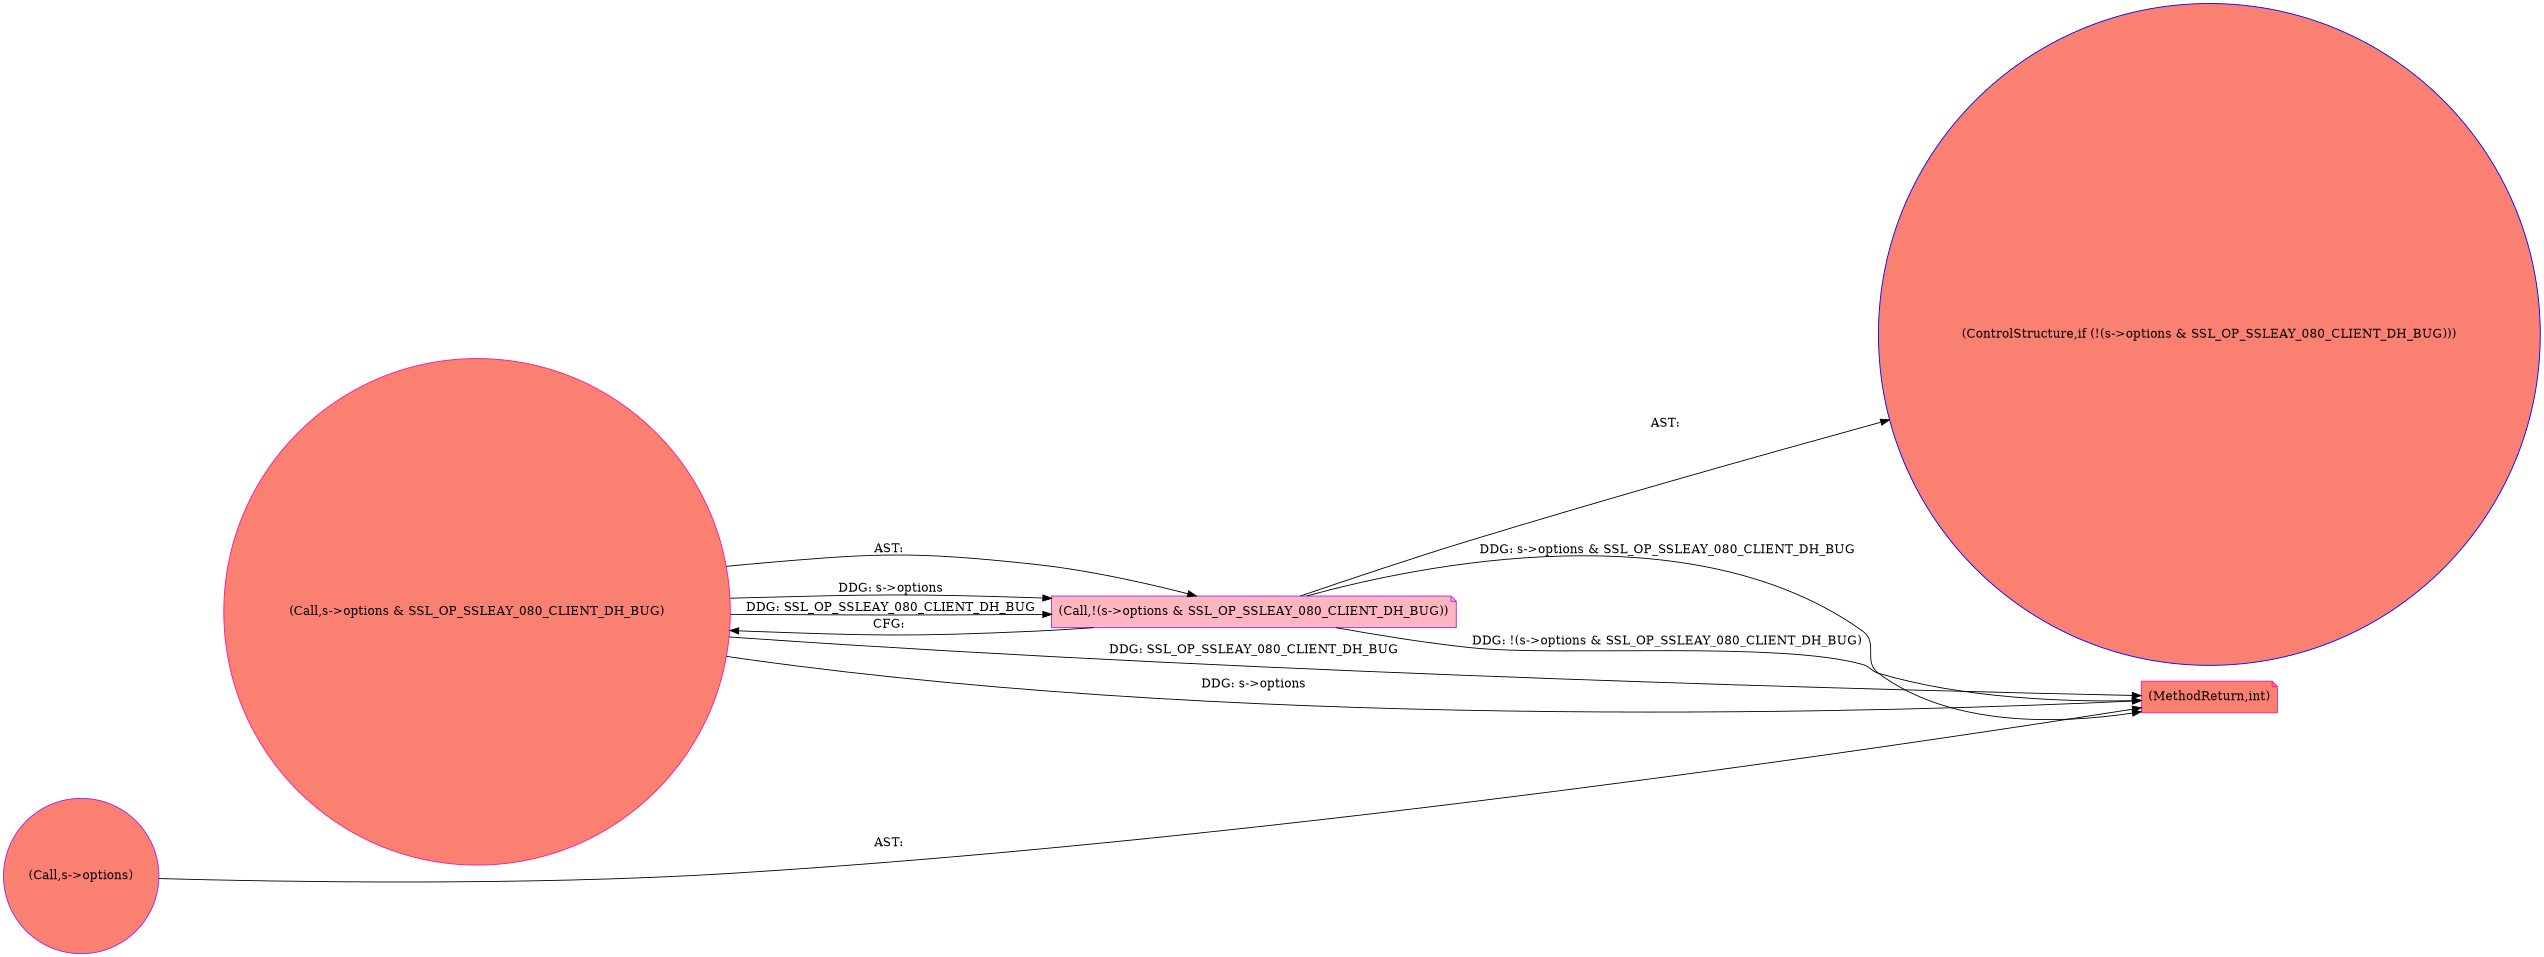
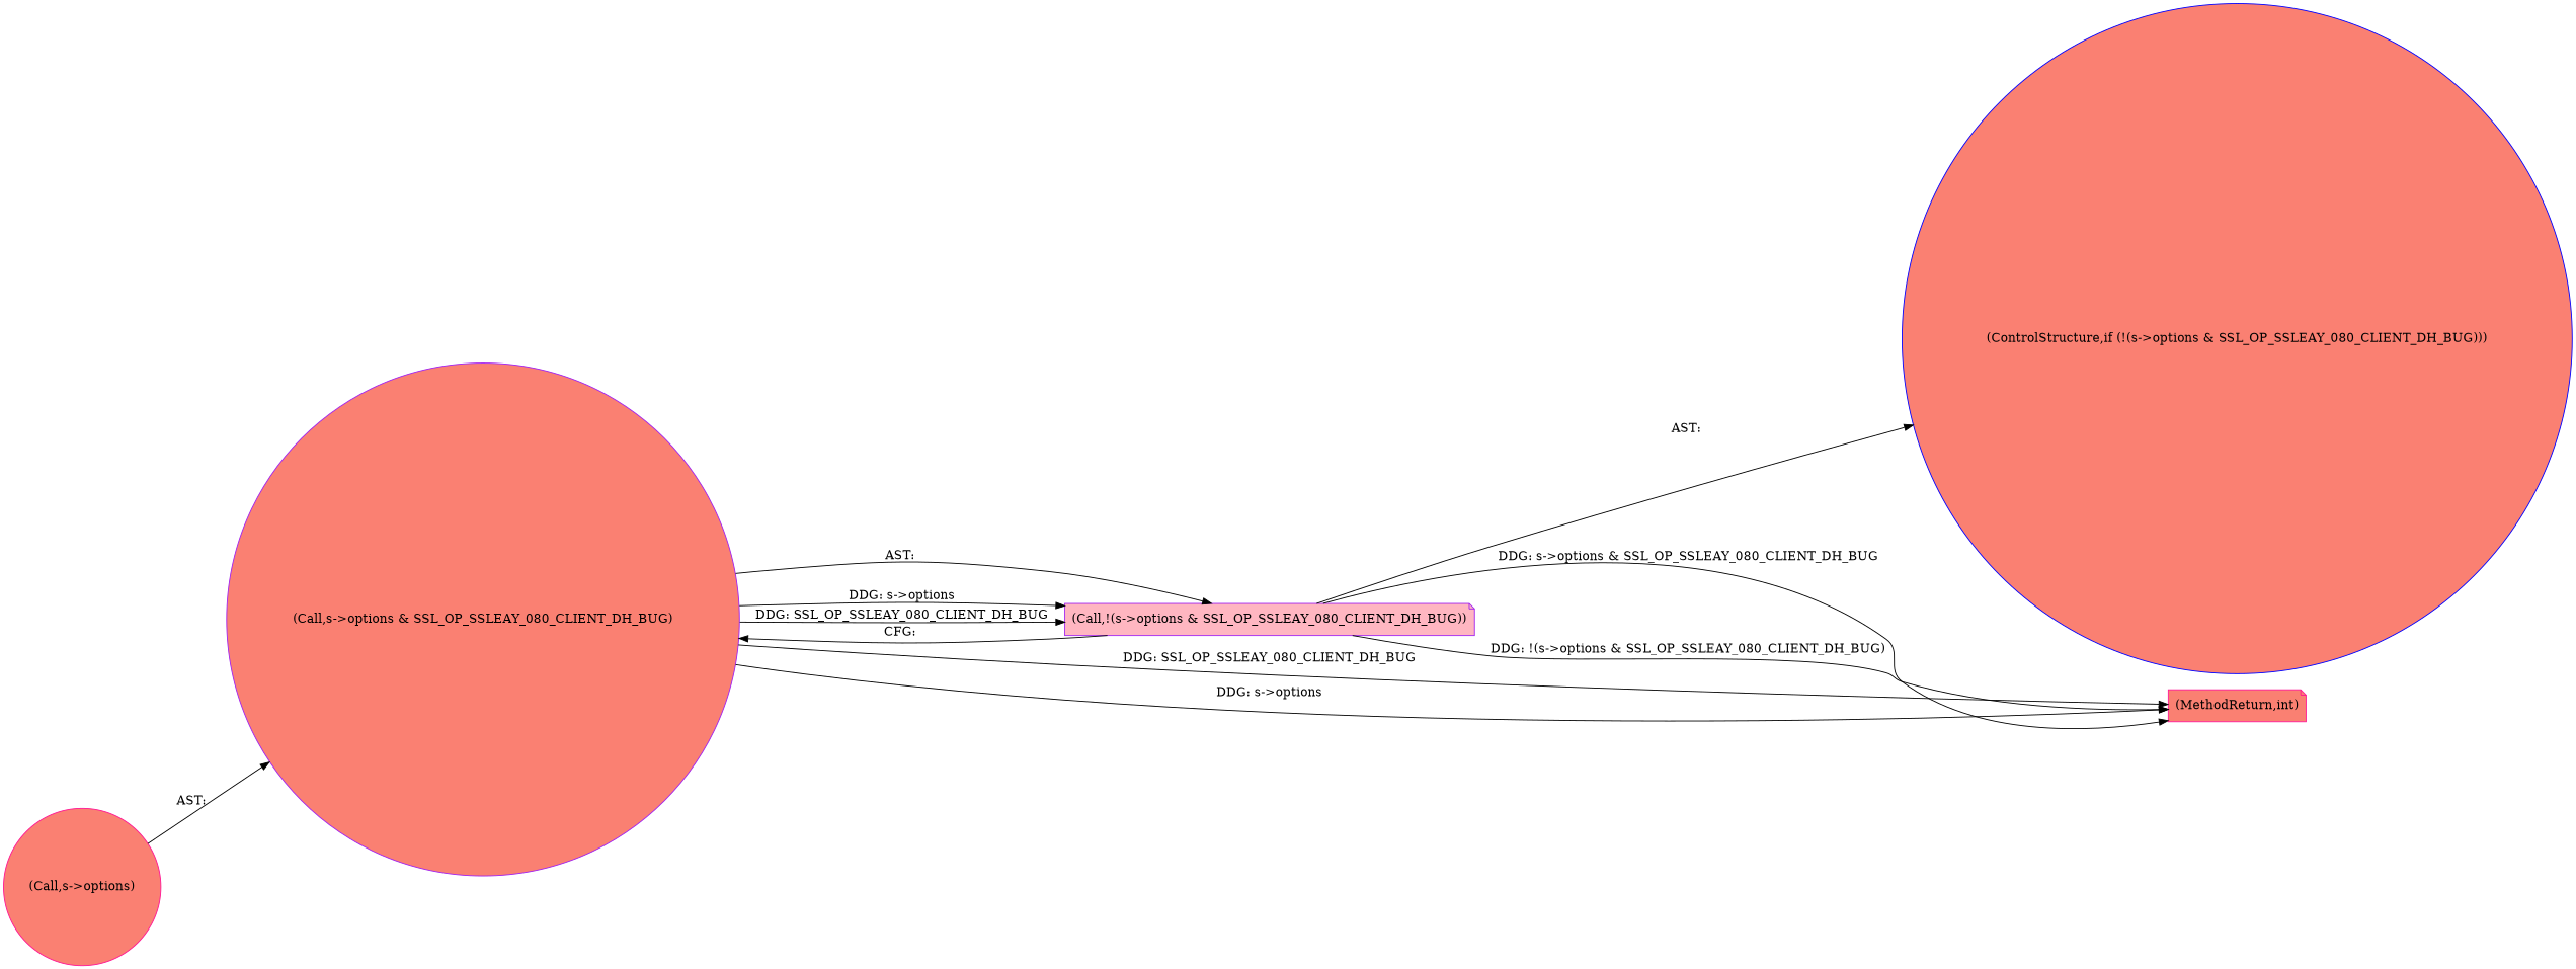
  digraph {
    rankdir=LR
    node [color=purple fillcolor=salmon shape=circle style=filled]
-   n1 [color=deeppink label="(Call,s->options & SSL_OP_SSLEAY_080_CLIENT_DH_BUG)"]
+   n1 [label="(Call,s->options & SSL_OP_SSLEAY_080_CLIENT_DH_BUG)"]
    n2 [fillcolor=lightpink label="(Call,!(s->options & SSL_OP_SSLEAY_080_CLIENT_DH_BUG))" shape=note]
    n3 [color=deeppink label="(MethodReturn,int)" shape=note]
    n4 [color=blue label="(ControlStructure,if (!(s->options & SSL_OP_SSLEAY_080_CLIENT_DH_BUG)))"]
-   n5 [label="(Call,s->options)"]
+   n5 [color=deeppink label="(Call,s->options)"]
    n1 -> n2 [label="AST: "]
    n1 -> n2 [label="DDG: s->options"]
    n1 -> n2 [label="DDG: SSL_OP_SSLEAY_080_CLIENT_DH_BUG"]
    n1 -> n3 [label="DDG: SSL_OP_SSLEAY_080_CLIENT_DH_BUG"]
    n1 -> n3 [label="DDG: s->options"]
    n2 -> n1 [label="CFG: "]
    n2 -> n3 [label="DDG: s->options & SSL_OP_SSLEAY_080_CLIENT_DH_BUG"]
    n2 -> n3 [label="DDG: !(s->options & SSL_OP_SSLEAY_080_CLIENT_DH_BUG)"]
    n2 -> n4 [label="AST: "]
-   n5 -> n3 [label="AST: "]
+   n5 -> n1 [label="AST: "]
  }
